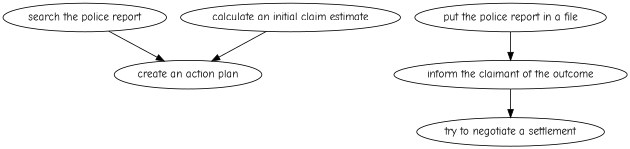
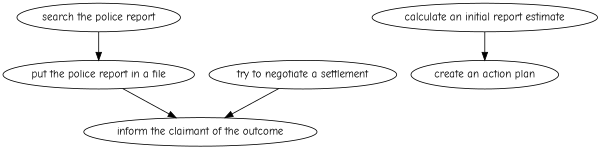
  strict digraph {
    fontname="Comic Neue"
    node [fontname="Comic Neue"]
    edge [attrs="{'type': 'flow', 'label': 'flow'}" fontname="Comic Neue"]
    "search the police report" [attrs="{'type': 'Activity', 'label': 'search the police report'}"]
    "put the police report in a file" [attrs="{'type': 'Activity', 'label': 'put the police report in a file'}"]
    "inform the claimant of the outcome" [attrs="{'type': 'Activity', 'label': 'inform the claimant of the outcome'}"]
-   "calculate an initial claim estimate" [attrs="{'type': 'Activity', 'label': 'calculate an initial claim estimate'}"]
+   "calculate an initial claim estimate" [attrs="{'type': 'Activity', 'label': 'calculate an initial claim estimate'}" label="calculate an initial report estimate"]
    "create an action plan" [attrs="{'type': 'Activity', 'label': 'create an action plan'}"]
    "try to negotiate a settlement" [attrs="{'type': 'Activity', 'label': 'try to negotiate a settlement'}"]
-   "search the police report" -> "create an action plan"
+   "search the police report" -> "put the police report in a file"
    "put the police report in a file" -> "inform the claimant of the outcome"
    "calculate an initial claim estimate" -> "create an action plan"
-   "inform the claimant of the outcome" -> "try to negotiate a settlement"
+   "try to negotiate a settlement" -> "inform the claimant of the outcome"
  }
